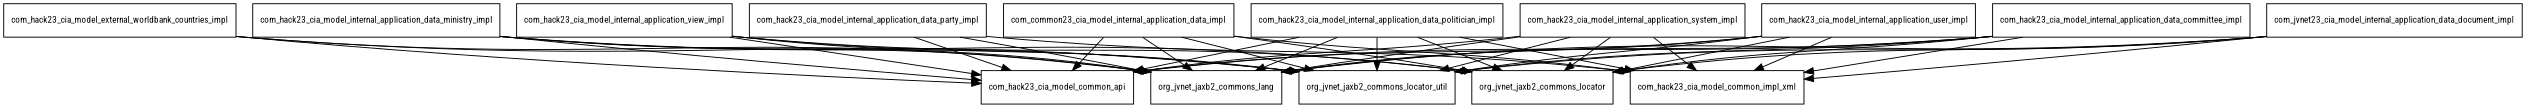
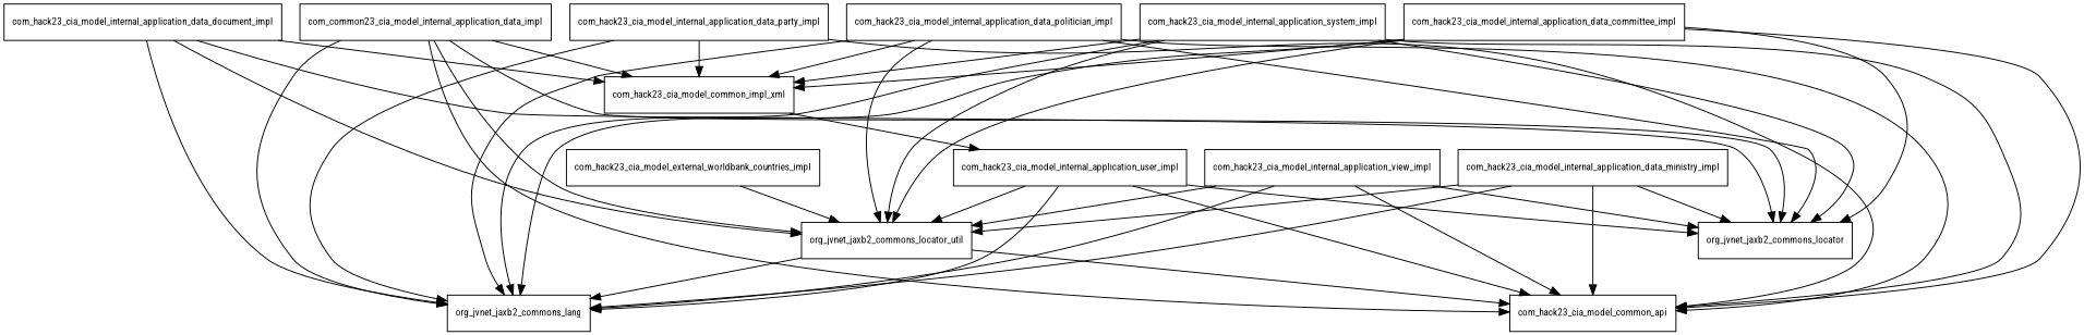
  digraph {
    fontname="Roboto Condensed"
    node [fontname="Roboto Condensed" fontsize=10.0 shape=box]
    edge [fontname="Roboto Condensed"]
    com_hack23_cia_model_external_worldbank_countries_impl
    com_hack23_cia_model_common_api
    org_jvnet_jaxb2_commons_lang
    org_jvnet_jaxb2_commons_locator_util
    com_hack23_cia_model_internal_application_data_committee_impl
    org_jvnet_jaxb2_commons_locator
    com_hack23_cia_model_common_impl_xml
-   com_hack23_cia_model_internal_application_data_document_impl [label=com_jvnet23_cia_model_internal_application_data_document_impl]
+   com_hack23_cia_model_internal_application_data_document_impl
    n9 [label=com_common23_cia_model_internal_application_data_impl]
    com_hack23_cia_model_internal_application_data_ministry_impl
    com_hack23_cia_model_internal_application_data_party_impl
    com_hack23_cia_model_internal_application_data_politician_impl
    com_hack23_cia_model_internal_application_system_impl
    com_hack23_cia_model_internal_application_user_impl
    com_hack23_cia_model_internal_application_view_impl
-   com_hack23_cia_model_external_worldbank_countries_impl -> com_hack23_cia_model_common_api
-   com_hack23_cia_model_external_worldbank_countries_impl -> org_jvnet_jaxb2_commons_lang
+   org_jvnet_jaxb2_commons_locator_util -> com_hack23_cia_model_common_api
+   org_jvnet_jaxb2_commons_locator_util -> org_jvnet_jaxb2_commons_lang
    com_hack23_cia_model_external_worldbank_countries_impl -> org_jvnet_jaxb2_commons_locator_util
    com_hack23_cia_model_internal_application_data_committee_impl -> com_hack23_cia_model_common_api
    com_hack23_cia_model_internal_application_data_committee_impl -> org_jvnet_jaxb2_commons_lang
    com_hack23_cia_model_internal_application_data_committee_impl -> org_jvnet_jaxb2_commons_locator_util
    com_hack23_cia_model_internal_application_data_committee_impl -> org_jvnet_jaxb2_commons_locator
    com_hack23_cia_model_internal_application_data_committee_impl -> com_hack23_cia_model_common_impl_xml
    com_hack23_cia_model_internal_application_data_document_impl -> org_jvnet_jaxb2_commons_lang
    com_hack23_cia_model_internal_application_data_document_impl -> org_jvnet_jaxb2_commons_locator_util
    com_hack23_cia_model_internal_application_data_document_impl -> org_jvnet_jaxb2_commons_locator
    com_hack23_cia_model_internal_application_data_document_impl -> com_hack23_cia_model_common_impl_xml
    n9 -> com_hack23_cia_model_common_api
    n9 -> org_jvnet_jaxb2_commons_lang
    n9 -> org_jvnet_jaxb2_commons_locator_util
    n9 -> org_jvnet_jaxb2_commons_locator
    n9 -> com_hack23_cia_model_common_impl_xml
    com_hack23_cia_model_internal_application_data_ministry_impl -> com_hack23_cia_model_common_api
    com_hack23_cia_model_internal_application_data_ministry_impl -> org_jvnet_jaxb2_commons_lang
    com_hack23_cia_model_internal_application_data_ministry_impl -> org_jvnet_jaxb2_commons_locator_util
    com_hack23_cia_model_internal_application_data_ministry_impl -> org_jvnet_jaxb2_commons_locator
    com_hack23_cia_model_internal_application_data_party_impl -> com_hack23_cia_model_common_api
    com_hack23_cia_model_internal_application_data_party_impl -> org_jvnet_jaxb2_commons_lang
    com_hack23_cia_model_internal_application_data_party_impl -> com_hack23_cia_model_common_impl_xml
    com_hack23_cia_model_internal_application_data_politician_impl -> com_hack23_cia_model_common_api
    com_hack23_cia_model_internal_application_data_politician_impl -> org_jvnet_jaxb2_commons_lang
    com_hack23_cia_model_internal_application_data_politician_impl -> org_jvnet_jaxb2_commons_locator_util
    com_hack23_cia_model_internal_application_data_politician_impl -> org_jvnet_jaxb2_commons_locator
    com_hack23_cia_model_internal_application_data_politician_impl -> com_hack23_cia_model_common_impl_xml
    com_hack23_cia_model_internal_application_system_impl -> com_hack23_cia_model_common_api
    com_hack23_cia_model_internal_application_system_impl -> org_jvnet_jaxb2_commons_lang
    com_hack23_cia_model_internal_application_system_impl -> org_jvnet_jaxb2_commons_locator_util
    com_hack23_cia_model_internal_application_system_impl -> org_jvnet_jaxb2_commons_locator
    com_hack23_cia_model_internal_application_system_impl -> com_hack23_cia_model_common_impl_xml
    com_hack23_cia_model_internal_application_user_impl -> com_hack23_cia_model_common_api
    com_hack23_cia_model_internal_application_user_impl -> org_jvnet_jaxb2_commons_lang
    com_hack23_cia_model_internal_application_user_impl -> org_jvnet_jaxb2_commons_locator_util
    com_hack23_cia_model_internal_application_user_impl -> org_jvnet_jaxb2_commons_locator
-   com_hack23_cia_model_internal_application_user_impl -> com_hack23_cia_model_common_impl_xml
+   com_hack23_cia_model_common_impl_xml -> com_hack23_cia_model_internal_application_user_impl
    com_hack23_cia_model_internal_application_view_impl -> com_hack23_cia_model_common_api
    com_hack23_cia_model_internal_application_view_impl -> org_jvnet_jaxb2_commons_lang
    com_hack23_cia_model_internal_application_view_impl -> org_jvnet_jaxb2_commons_locator_util
    com_hack23_cia_model_internal_application_view_impl -> org_jvnet_jaxb2_commons_locator
  }
